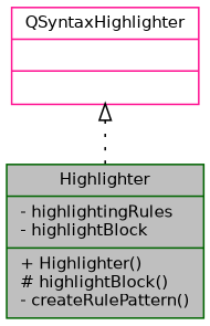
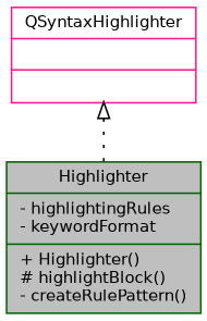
  digraph {
    node [fontname=Helvetica fontsize=10 shape=record style=filled]
-   n1 [color=darkgreen fillcolor=grey75 fontcolor=black height=0.2 label="{Highlighter\n|- highlightingRules\l- highlightBlock\l|+ Highlighter()\l# highlightBlock()\l- createRulePattern()\l}" width=0.4]
+   n1 [color=darkgreen fillcolor=grey75 fontcolor=black height=0.2 label="{Highlighter\n|- highlightingRules\l- keywordFormat\l|+ Highlighter()\l# highlightBlock()\l- createRulePattern()\l}" width=0.4]
    n2 [color=deeppink fillcolor=white height=0.2 label="{QSyntaxHighlighter\n||}" width=0.4]
    n2 -> n1 [arrowtail=onormal color=black dir=back fontname=Helvetica fontsize=10 labelfontname=Helvetica labelfontsize=10 style=dotted]
  }
